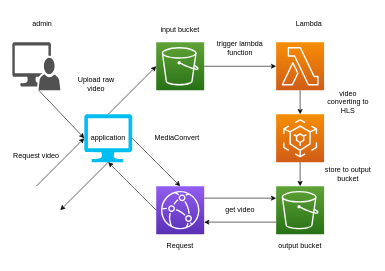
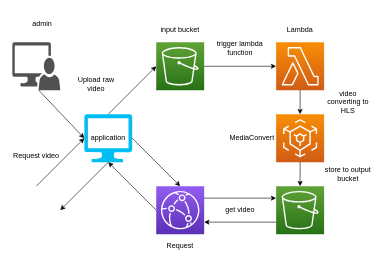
  <mxCell id="0" />
  <mxCell id="1" parent="0" />
  <mxCell id="2" value="" style="sketch=0;pointerEvents=1;shadow=0;dashed=0;html=1;strokeColor=none;labelPosition=center;verticalLabelPosition=bottom;verticalAlign=top;align=center;fillColor=#515151;shape=mxgraph.mscae.system_center.admin_console" vertex="1" parent="1"><mxGeometry x="20" y="70" width="80" height="80" as="geometry" /></mxCell>
  <mxCell id="3" value="" style="shape=image;html=1;verticalAlign=top;verticalLabelPosition=bottom;labelBackgroundColor=#ffffff;imageAspect=0;aspect=fixed;image=https://cdn4.iconfinder.com/data/icons/essential-app-2/16/user-avatar-human-admin-login-128.png" vertex="1" parent="1"><mxGeometry x="20" y="310" width="80" height="80" as="geometry" /></mxCell>
  <mxCell id="4" value="" style="verticalLabelPosition=bottom;html=1;verticalAlign=top;align=center;strokeColor=none;fillColor=#00BEF2;shape=mxgraph.azure.computer;pointerEvents=1;" vertex="1" parent="1"><mxGeometry x="140" y="190" width="80" height="80" as="geometry" /></mxCell>
  <mxCell id="5" value="" style="sketch=0;points=[[0,0,0],[0.25,0,0],[0.5,0,0],[0.75,0,0],[1,0,0],[0,1,0],[0.25,1,0],[0.5,1,0],[0.75,1,0],[1,1,0],[0,0.25,0],[0,0.5,0],[0,0.75,0],[1,0.25,0],[1,0.5,0],[1,0.75,0]];outlineConnect=0;fontColor=#232F3E;gradientColor=#60A337;gradientDirection=north;fillColor=#277116;strokeColor=#ffffff;dashed=0;verticalLabelPosition=bottom;verticalAlign=top;align=center;html=1;fontSize=12;fontStyle=0;aspect=fixed;shape=mxgraph.aws4.resourceIcon;resIcon=mxgraph.aws4.s3;" vertex="1" parent="1"><mxGeometry x="260" y="70" width="80" height="80" as="geometry" /></mxCell>
  <mxCell id="6" value="" style="sketch=0;points=[[0,0,0],[0.25,0,0],[0.5,0,0],[0.75,0,0],[1,0,0],[0,1,0],[0.25,1,0],[0.5,1,0],[0.75,1,0],[1,1,0],[0,0.25,0],[0,0.5,0],[0,0.75,0],[1,0.25,0],[1,0.5,0],[1,0.75,0]];outlineConnect=0;fontColor=#232F3E;gradientColor=#60A337;gradientDirection=north;fillColor=#277116;strokeColor=#ffffff;dashed=0;verticalLabelPosition=bottom;verticalAlign=top;align=center;html=1;fontSize=12;fontStyle=0;aspect=fixed;shape=mxgraph.aws4.resourceIcon;resIcon=mxgraph.aws4.s3;" vertex="1" parent="1"><mxGeometry x="460" y="310" width="80" height="80" as="geometry" /></mxCell>
  <mxCell id="7" value="" style="sketch=0;points=[[0,0,0],[0.25,0,0],[0.5,0,0],[0.75,0,0],[1,0,0],[0,1,0],[0.25,1,0],[0.5,1,0],[0.75,1,0],[1,1,0],[0,0.25,0],[0,0.5,0],[0,0.75,0],[1,0.25,0],[1,0.5,0],[1,0.75,0]];outlineConnect=0;fontColor=#232F3E;gradientColor=#F78E04;gradientDirection=north;fillColor=#D05C17;strokeColor=#ffffff;dashed=0;verticalLabelPosition=bottom;verticalAlign=top;align=center;html=1;fontSize=12;fontStyle=0;aspect=fixed;shape=mxgraph.aws4.resourceIcon;resIcon=mxgraph.aws4.elemental_mediaconvert;" vertex="1" parent="1"><mxGeometry x="460" y="190" width="80" height="80" as="geometry" /></mxCell>
  <mxCell id="8" value="" style="sketch=0;points=[[0,0,0],[0.25,0,0],[0.5,0,0],[0.75,0,0],[1,0,0],[0,1,0],[0.25,1,0],[0.5,1,0],[0.75,1,0],[1,1,0],[0,0.25,0],[0,0.5,0],[0,0.75,0],[1,0.25,0],[1,0.5,0],[1,0.75,0]];outlineConnect=0;fontColor=#232F3E;gradientColor=#F78E04;gradientDirection=north;fillColor=#D05C17;strokeColor=#ffffff;dashed=0;verticalLabelPosition=bottom;verticalAlign=top;align=center;html=1;fontSize=12;fontStyle=0;aspect=fixed;shape=mxgraph.aws4.resourceIcon;resIcon=mxgraph.aws4.lambda;" vertex="1" parent="1"><mxGeometry x="460" y="70" width="80" height="80" as="geometry" /></mxCell>
  <mxCell id="9" value="" style="sketch=0;points=[[0,0,0],[0.25,0,0],[0.5,0,0],[0.75,0,0],[1,0,0],[0,1,0],[0.25,1,0],[0.5,1,0],[0.75,1,0],[1,1,0],[0,0.25,0],[0,0.5,0],[0,0.75,0],[1,0.25,0],[1,0.5,0],[1,0.75,0]];outlineConnect=0;fontColor=#232F3E;gradientColor=#945DF2;gradientDirection=north;fillColor=#5A30B5;strokeColor=#ffffff;dashed=0;verticalLabelPosition=bottom;verticalAlign=top;align=center;html=1;fontSize=12;fontStyle=0;aspect=fixed;shape=mxgraph.aws4.resourceIcon;resIcon=mxgraph.aws4.cloudfront;" vertex="1" parent="1"><mxGeometry x="260" y="310" width="80" height="80" as="geometry" /></mxCell>
  <mxCell id="10" value="" style="endArrow=classic;html=1;rounded=0;exitX=0.55;exitY=1;exitDx=0;exitDy=0;exitPerimeter=0;entryX=0;entryY=0.5;entryDx=0;entryDy=0;entryPerimeter=0;" edge="1" parent="1" source="2" target="4"><mxGeometry width="50" height="50" relative="1" as="geometry"><mxPoint x="390" y="280" as="sourcePoint" /><mxPoint x="80" y="200" as="targetPoint" /></mxGeometry></mxCell>
  <mxCell id="11" value="" style="endArrow=classic;html=1;rounded=0;exitX=0.5;exitY=0;exitDx=0;exitDy=0;exitPerimeter=0;entryX=0;entryY=0.5;entryDx=0;entryDy=0;entryPerimeter=0;" edge="1" parent="1" source="4" target="5"><mxGeometry width="50" height="50" relative="1" as="geometry"><mxPoint x="390" y="280" as="sourcePoint" /><mxPoint x="440" y="230" as="targetPoint" /></mxGeometry></mxCell>
  <mxCell id="12" value="" style="endArrow=classic;html=1;rounded=0;exitX=1;exitY=0.5;exitDx=0;exitDy=0;exitPerimeter=0;entryX=0;entryY=0.5;entryDx=0;entryDy=0;entryPerimeter=0;" edge="1" parent="1" source="5" target="8"><mxGeometry width="50" height="50" relative="1" as="geometry"><mxPoint x="390" y="280" as="sourcePoint" /><mxPoint x="440" y="230" as="targetPoint" /></mxGeometry></mxCell>
  <mxCell id="13" value="" style="endArrow=classic;html=1;rounded=0;exitX=0.5;exitY=1;exitDx=0;exitDy=0;exitPerimeter=0;entryX=0.5;entryY=0;entryDx=0;entryDy=0;entryPerimeter=0;" edge="1" parent="1" source="8" target="7"><mxGeometry width="50" height="50" relative="1" as="geometry"><mxPoint x="390" y="280" as="sourcePoint" /><mxPoint x="440" y="230" as="targetPoint" /></mxGeometry></mxCell>
  <mxCell id="14" value="" style="endArrow=classic;html=1;rounded=0;exitX=0.5;exitY=1;exitDx=0;exitDy=0;exitPerimeter=0;entryX=0.5;entryY=0;entryDx=0;entryDy=0;entryPerimeter=0;" edge="1" parent="1" source="7" target="6"><mxGeometry width="50" height="50" relative="1" as="geometry"><mxPoint x="390" y="280" as="sourcePoint" /><mxPoint x="440" y="230" as="targetPoint" /></mxGeometry></mxCell>
  <mxCell id="15" value="" style="endArrow=classic;html=1;rounded=0;exitX=0.5;exitY=0;exitDx=0;exitDy=0;entryX=0;entryY=0.5;entryDx=0;entryDy=0;entryPerimeter=0;" edge="1" parent="1" source="3" target="4"><mxGeometry width="50" height="50" relative="1" as="geometry"><mxPoint x="160" y="370" as="sourcePoint" /><mxPoint x="210" y="320" as="targetPoint" /></mxGeometry></mxCell>
  <mxCell id="16" value="" style="endArrow=classic;html=1;rounded=0;exitX=1;exitY=0.5;exitDx=0;exitDy=0;exitPerimeter=0;entryX=0.5;entryY=0;entryDx=0;entryDy=0;entryPerimeter=0;" edge="1" parent="1" source="4" target="9"><mxGeometry width="50" height="50" relative="1" as="geometry"><mxPoint x="430" y="330" as="sourcePoint" /><mxPoint x="480" y="280" as="targetPoint" /></mxGeometry></mxCell>
  <mxCell id="17" value="" style="endArrow=classic;html=1;rounded=0;exitX=1;exitY=0.25;exitDx=0;exitDy=0;exitPerimeter=0;entryX=0;entryY=0.25;entryDx=0;entryDy=0;entryPerimeter=0;" edge="1" parent="1" source="9" target="6"><mxGeometry width="50" height="50" relative="1" as="geometry"><mxPoint x="380" y="320" as="sourcePoint" /><mxPoint x="430" y="270" as="targetPoint" /></mxGeometry></mxCell>
  <mxCell id="18" value="" style="endArrow=classic;html=1;rounded=0;exitX=0;exitY=0.75;exitDx=0;exitDy=0;exitPerimeter=0;entryX=1;entryY=0.75;entryDx=0;entryDy=0;entryPerimeter=0;" edge="1" parent="1" source="6" target="9"><mxGeometry width="50" height="50" relative="1" as="geometry"><mxPoint x="360" y="470" as="sourcePoint" /><mxPoint x="410" y="420" as="targetPoint" /></mxGeometry></mxCell>
  <mxCell id="19" value="" style="endArrow=classic;html=1;rounded=0;exitX=0.5;exitY=1;exitDx=0;exitDy=0;exitPerimeter=0;entryX=1;entryY=0.5;entryDx=0;entryDy=0;" edge="1" parent="1" source="4" target="3"><mxGeometry width="50" height="50" relative="1" as="geometry"><mxPoint x="260" y="440" as="sourcePoint" /><mxPoint x="360" y="380" as="targetPoint" /></mxGeometry></mxCell>
  <mxCell id="20" value="" style="endArrow=classic;html=1;rounded=0;exitX=0;exitY=0.5;exitDx=0;exitDy=0;exitPerimeter=0;entryX=0.5;entryY=1;entryDx=0;entryDy=0;entryPerimeter=0;" edge="1" parent="1" source="9" target="4"><mxGeometry width="50" height="50" relative="1" as="geometry"><mxPoint x="270" y="450" as="sourcePoint" /><mxPoint x="370" y="390" as="targetPoint" /></mxGeometry></mxCell>
  <mxCell id="21" value="admin" style="text;html=1;strokeColor=none;fillColor=none;align=center;verticalAlign=middle;whiteSpace=wrap;rounded=0;" vertex="1" parent="1"><mxGeometry x="30" y="20" width="80" height="40" as="geometry" /></mxCell>
  <mxCell id="22" value="input bucket" style="text;html=1;strokeColor=none;fillColor=none;align=center;verticalAlign=middle;whiteSpace=wrap;rounded=0;" vertex="1" parent="1"><mxGeometry x="260" width="80" height="40" as="geometry" y="30" /></mxCell>
- <mxCell id="23" value="output bucket" style="text;html=1;strokeColor=none;fillColor=none;align=center;verticalAlign=middle;whiteSpace=wrap;rounded=0;" vertex="1" parent="1"><mxGeometry x="460" y="390" width="80" height="40" as="geometry" /></mxCell>
  <mxCell id="24" value="application" style="text;html=1;strokeColor=none;fillColor=none;align=center;verticalAlign=middle;whiteSpace=wrap;rounded=0;" vertex="1" parent="1"><mxGeometry x="140" y="190" width="80" height="80" as="geometry" /></mxCell>
  <mxCell id="25" value="Request" style="text;html=1;strokeColor=none;fillColor=none;align=center;verticalAlign=middle;whiteSpace=wrap;rounded=0;" vertex="1" parent="1"><mxGeometry x="260" y="390" width="80" height="40" as="geometry" /></mxCell>
- <mxCell id="26" value="Lambda" style="text;html=1;strokeColor=none;fillColor=none;align=center;verticalAlign=middle;whiteSpace=wrap;rounded=0;" vertex="1" parent="1"><mxGeometry x="475" y="20" width="80" height="40" as="geometry" /></mxCell>
- <mxCell id="27" value="MediaConvert" style="text;html=1;strokeColor=none;fillColor=none;align=center;verticalAlign=middle;whiteSpace=wrap;rounded=0;" vertex="1" parent="1"><mxGeometry x="255" y="210" width="80" height="40" as="geometry" /></mxCell>
+ <mxCell id="26" value="Lambda" style="text;html=1;strokeColor=none;fillColor=none;align=center;verticalAlign=middle;whiteSpace=wrap;rounded=0;" vertex="1" parent="1"><mxGeometry x="460" width="80" height="40" as="geometry" y="30" /></mxCell>
+ <mxCell id="27" value="MediaConvert" style="text;html=1;strokeColor=none;fillColor=none;align=center;verticalAlign=middle;whiteSpace=wrap;rounded=0;" vertex="1" parent="1"><mxGeometry x="380" y="210" width="80" height="40" as="geometry" /></mxCell>
  <mxCell id="28" value="Upload raw video" style="text;html=1;strokeColor=none;fillColor=none;align=center;verticalAlign=middle;whiteSpace=wrap;rounded=0;" vertex="1" parent="1"><mxGeometry x="120" y="120" width="80" height="40" as="geometry" /></mxCell>
  <mxCell id="29" value="trigger lambda function" style="text;html=1;strokeColor=none;fillColor=none;align=center;verticalAlign=middle;whiteSpace=wrap;rounded=0;" vertex="1" parent="1"><mxGeometry x="360" y="60" width="80" height="40" as="geometry" /></mxCell>
  <mxCell id="30" value="video converting to HLS" style="text;html=1;strokeColor=none;fillColor=none;align=center;verticalAlign=middle;whiteSpace=wrap;rounded=0;" vertex="1" parent="1"><mxGeometry x="540" y="150" width="80" height="40" as="geometry" /></mxCell>
  <mxCell id="31" value="store to output bucket" style="text;html=1;strokeColor=none;fillColor=none;align=center;verticalAlign=middle;whiteSpace=wrap;rounded=0;" vertex="1" parent="1"><mxGeometry x="540" y="270" width="80" height="40" as="geometry" /></mxCell>
  <mxCell id="32" value="get video" style="text;html=1;strokeColor=none;fillColor=none;align=center;verticalAlign=middle;whiteSpace=wrap;rounded=0;" vertex="1" parent="1"><mxGeometry x="360" y="330" width="80" height="40" as="geometry" /></mxCell>
  <mxCell id="33" value="Request video" style="text;html=1;strokeColor=none;fillColor=none;align=center;verticalAlign=middle;whiteSpace=wrap;rounded=0;" vertex="1" parent="1"><mxGeometry x="20" y="240" width="80" height="40" as="geometry" /></mxCell>
